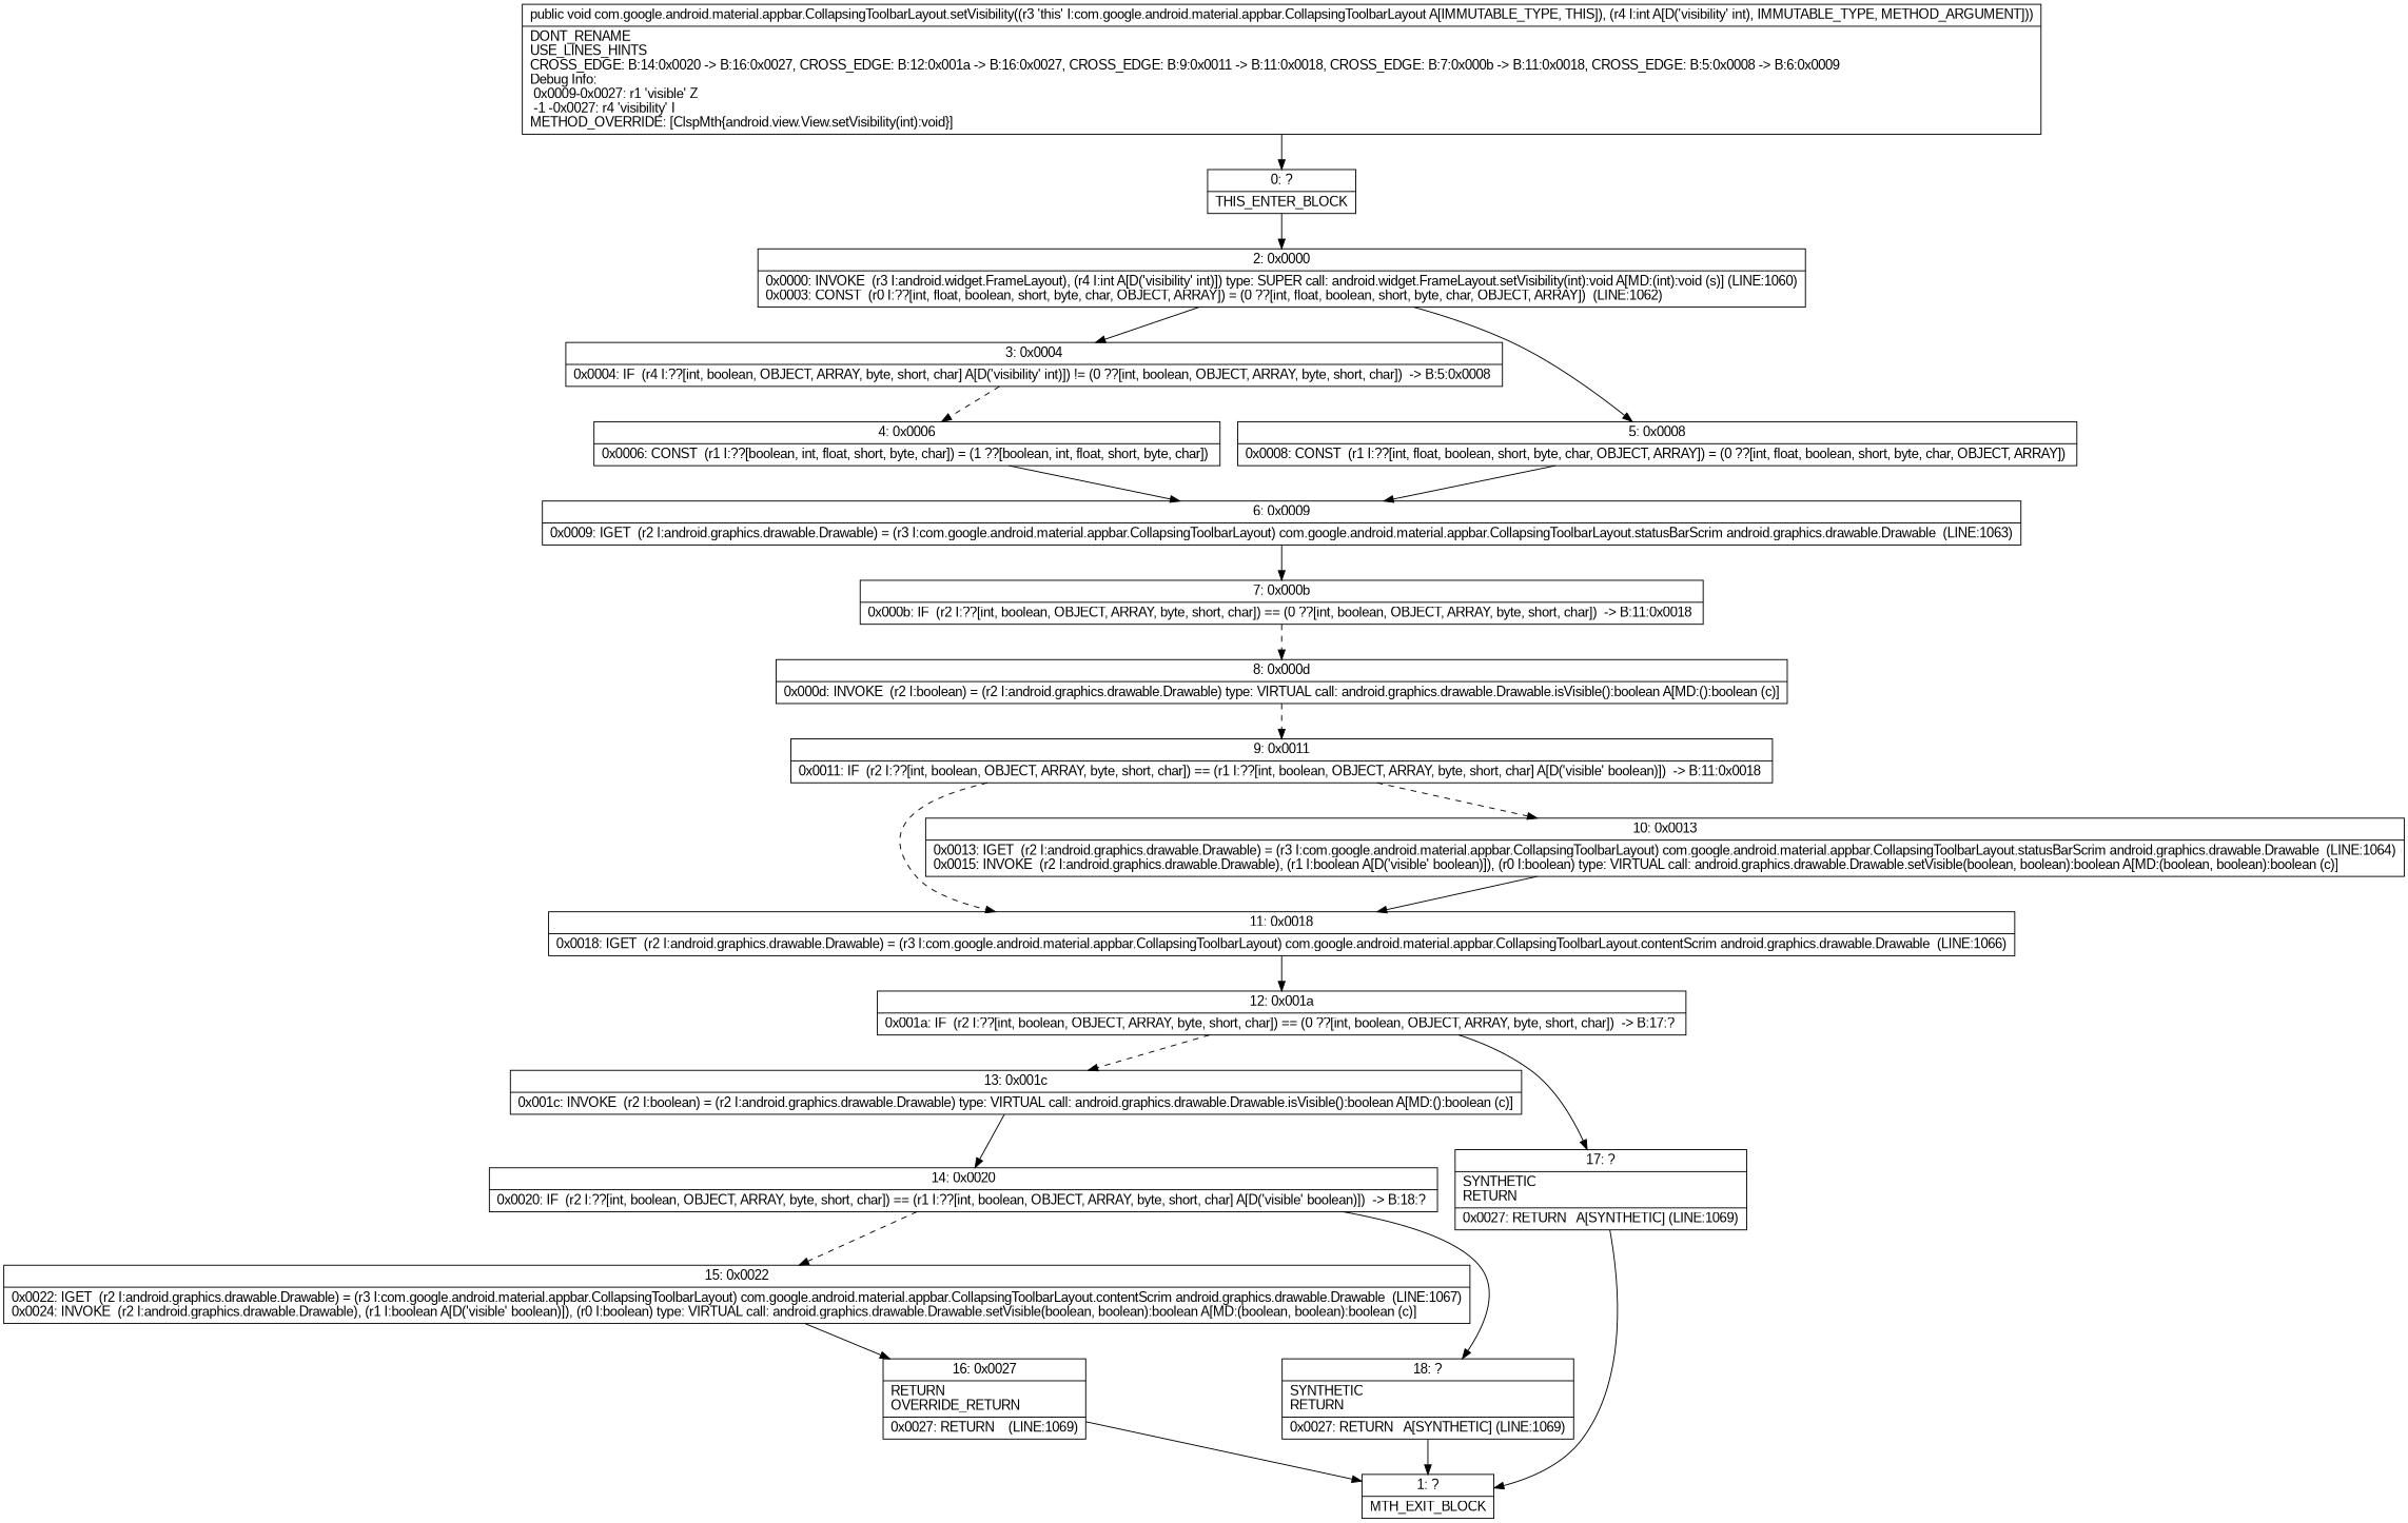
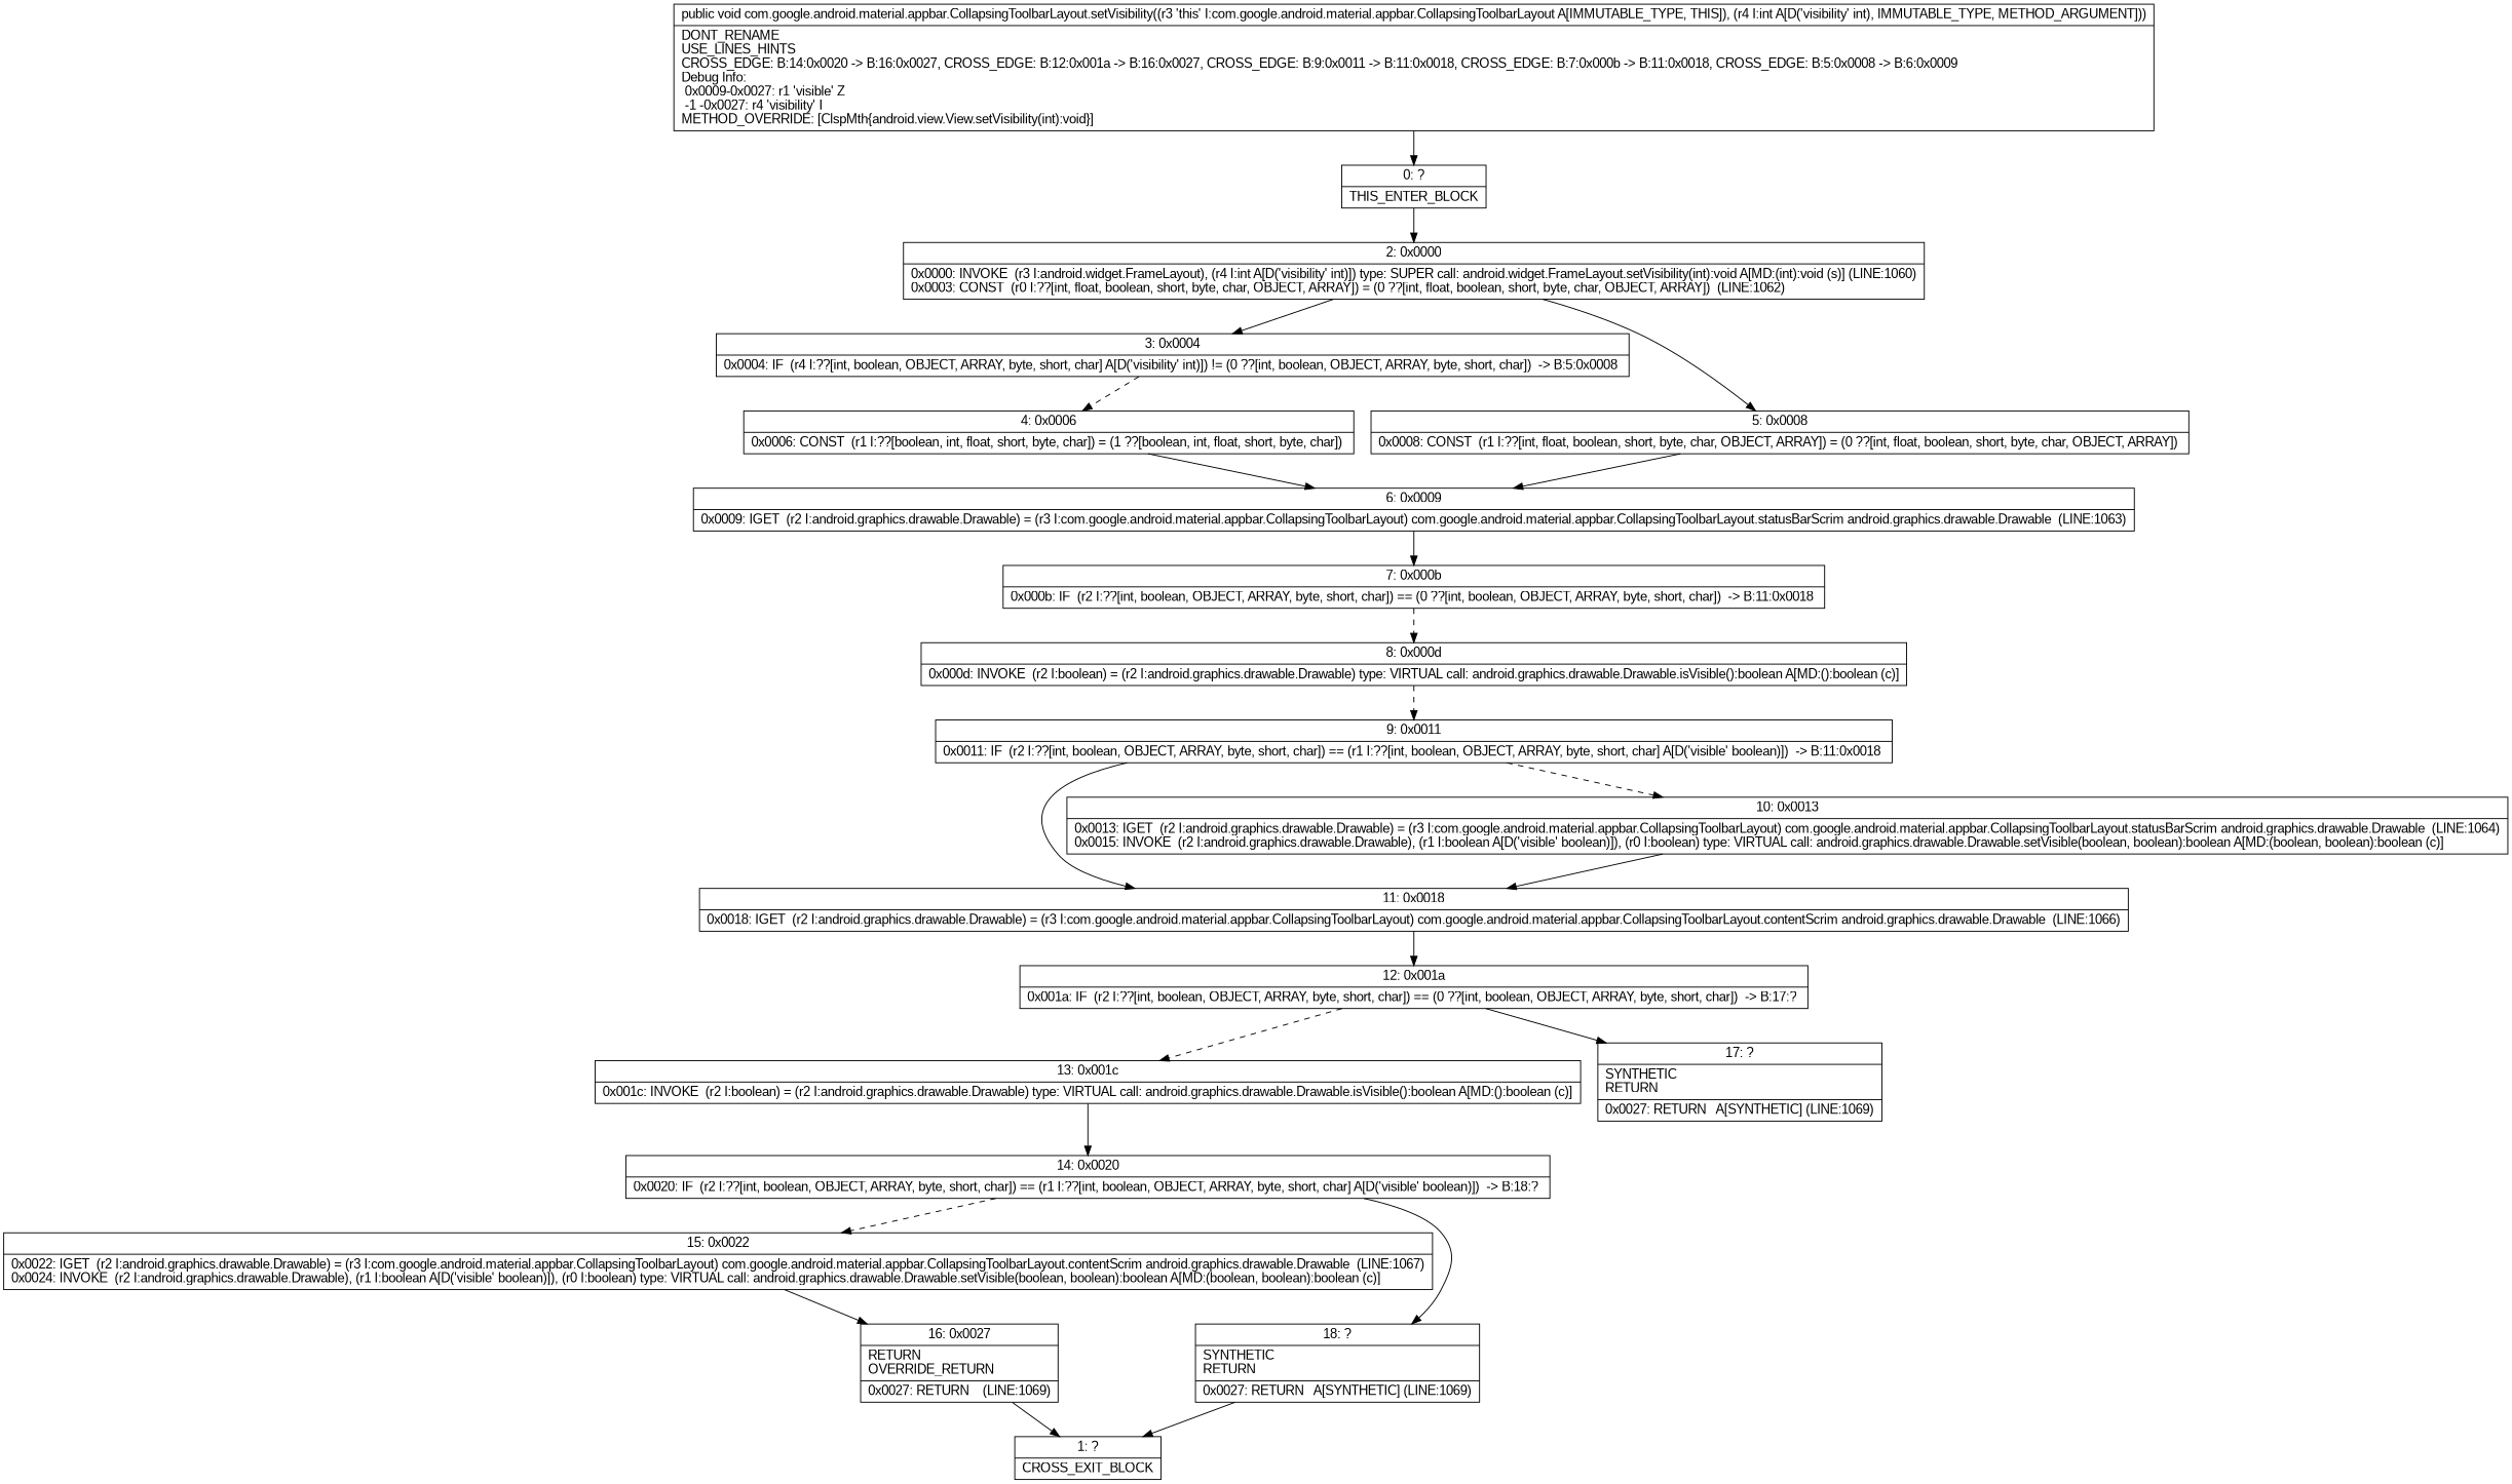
  digraph {
    fontname="Liberation Sans"
    node [fontname="Liberation Sans" shape=record]
    edge [fontname="Liberation Sans"]
    n1 [label="{0\:\ ?|THIS_ENTER_BLOCK\l}"]
    n2 [label="{2\:\ 0x0000|0x0000: INVOKE  (r3 I:android.widget.FrameLayout), (r4 I:int A[D('visibility' int)]) type: SUPER call: android.widget.FrameLayout.setVisibility(int):void A[MD:(int):void (s)] (LINE:1060)\l0x0003: CONST  (r0 I:??[int, float, boolean, short, byte, char, OBJECT, ARRAY]) = (0 ??[int, float, boolean, short, byte, char, OBJECT, ARRAY])  (LINE:1062)\l}"]
    n3 [label="{3\:\ 0x0004|0x0004: IF  (r4 I:??[int, boolean, OBJECT, ARRAY, byte, short, char] A[D('visibility' int)]) != (0 ??[int, boolean, OBJECT, ARRAY, byte, short, char])  \-\> B:5:0x0008 \l}"]
    n4 [label="{5\:\ 0x0008|0x0008: CONST  (r1 I:??[int, float, boolean, short, byte, char, OBJECT, ARRAY]) = (0 ??[int, float, boolean, short, byte, char, OBJECT, ARRAY]) \l}"]
    n5 [label="{4\:\ 0x0006|0x0006: CONST  (r1 I:??[boolean, int, float, short, byte, char]) = (1 ??[boolean, int, float, short, byte, char]) \l}"]
    n6 [label="{6\:\ 0x0009|0x0009: IGET  (r2 I:android.graphics.drawable.Drawable) = (r3 I:com.google.android.material.appbar.CollapsingToolbarLayout) com.google.android.material.appbar.CollapsingToolbarLayout.statusBarScrim android.graphics.drawable.Drawable  (LINE:1063)\l}"]
    n7 [label="{7\:\ 0x000b|0x000b: IF  (r2 I:??[int, boolean, OBJECT, ARRAY, byte, short, char]) == (0 ??[int, boolean, OBJECT, ARRAY, byte, short, char])  \-\> B:11:0x0018 \l}"]
    n8 [label="{8\:\ 0x000d|0x000d: INVOKE  (r2 I:boolean) = (r2 I:android.graphics.drawable.Drawable) type: VIRTUAL call: android.graphics.drawable.Drawable.isVisible():boolean A[MD:():boolean (c)]\l}"]
    n9 [label="{9\:\ 0x0011|0x0011: IF  (r2 I:??[int, boolean, OBJECT, ARRAY, byte, short, char]) == (r1 I:??[int, boolean, OBJECT, ARRAY, byte, short, char] A[D('visible' boolean)])  \-\> B:11:0x0018 \l}"]
    n10 [label="{11\:\ 0x0018|0x0018: IGET  (r2 I:android.graphics.drawable.Drawable) = (r3 I:com.google.android.material.appbar.CollapsingToolbarLayout) com.google.android.material.appbar.CollapsingToolbarLayout.contentScrim android.graphics.drawable.Drawable  (LINE:1066)\l}"]
    n11 [label="{12\:\ 0x001a|0x001a: IF  (r2 I:??[int, boolean, OBJECT, ARRAY, byte, short, char]) == (0 ??[int, boolean, OBJECT, ARRAY, byte, short, char])  \-\> B:17:? \l}"]
    n12 [label="{10\:\ 0x0013|0x0013: IGET  (r2 I:android.graphics.drawable.Drawable) = (r3 I:com.google.android.material.appbar.CollapsingToolbarLayout) com.google.android.material.appbar.CollapsingToolbarLayout.statusBarScrim android.graphics.drawable.Drawable  (LINE:1064)\l0x0015: INVOKE  (r2 I:android.graphics.drawable.Drawable), (r1 I:boolean A[D('visible' boolean)]), (r0 I:boolean) type: VIRTUAL call: android.graphics.drawable.Drawable.setVisible(boolean, boolean):boolean A[MD:(boolean, boolean):boolean (c)]\l}"]
    n13 [label="{13\:\ 0x001c|0x001c: INVOKE  (r2 I:boolean) = (r2 I:android.graphics.drawable.Drawable) type: VIRTUAL call: android.graphics.drawable.Drawable.isVisible():boolean A[MD:():boolean (c)]\l}"]
    n14 [label="{17\:\ ?|SYNTHETIC\lRETURN\l|0x0027: RETURN   A[SYNTHETIC] (LINE:1069)\l}"]
    n15 [label="{14\:\ 0x0020|0x0020: IF  (r2 I:??[int, boolean, OBJECT, ARRAY, byte, short, char]) == (r1 I:??[int, boolean, OBJECT, ARRAY, byte, short, char] A[D('visible' boolean)])  \-\> B:18:? \l}"]
-   n16 [label="{1\:\ ?|MTH_EXIT_BLOCK\l}"]
+   n16 [label="{1\:\ ?|CROSS_EXIT_BLOCK\l}"]
    n17 [label="{15\:\ 0x0022|0x0022: IGET  (r2 I:android.graphics.drawable.Drawable) = (r3 I:com.google.android.material.appbar.CollapsingToolbarLayout) com.google.android.material.appbar.CollapsingToolbarLayout.contentScrim android.graphics.drawable.Drawable  (LINE:1067)\l0x0024: INVOKE  (r2 I:android.graphics.drawable.Drawable), (r1 I:boolean A[D('visible' boolean)]), (r0 I:boolean) type: VIRTUAL call: android.graphics.drawable.Drawable.setVisible(boolean, boolean):boolean A[MD:(boolean, boolean):boolean (c)]\l}"]
    n18 [label="{18\:\ ?|SYNTHETIC\lRETURN\l|0x0027: RETURN   A[SYNTHETIC] (LINE:1069)\l}"]
    n19 [label="{16\:\ 0x0027|RETURN\lOVERRIDE_RETURN\l|0x0027: RETURN    (LINE:1069)\l}"]
    n20 [label="{public void com.google.android.material.appbar.CollapsingToolbarLayout.setVisibility((r3 'this' I:com.google.android.material.appbar.CollapsingToolbarLayout A[IMMUTABLE_TYPE, THIS]), (r4 I:int A[D('visibility' int), IMMUTABLE_TYPE, METHOD_ARGUMENT]))  | DONT_RENAME\lUSE_LINES_HINTS\lCROSS_EDGE: B:14:0x0020 \-\> B:16:0x0027, CROSS_EDGE: B:12:0x001a \-\> B:16:0x0027, CROSS_EDGE: B:9:0x0011 \-\> B:11:0x0018, CROSS_EDGE: B:7:0x000b \-\> B:11:0x0018, CROSS_EDGE: B:5:0x0008 \-\> B:6:0x0009\lDebug Info:\l  0x0009\-0x0027: r1 'visible' Z\l  \-1 \-0x0027: r4 'visibility' I\lMETHOD_OVERRIDE: [ClspMth\{android.view.View.setVisibility(int):void\}]\l}"]
    n1 -> n2
    n2 -> n3
    n2 -> n4
    n3 -> n5 [style=dashed]
    n4 -> n6
    n5 -> n6
    n6 -> n7
    n7 -> n8 [style=dashed]
    n8 -> n9 [style=dashed]
-   n9 -> n10 [style=dashed]
+   n9 -> n10
    n9 -> n12 [style=dashed]
    n10 -> n11
    n11 -> n13 [style=dashed]
    n11 -> n14
    n12 -> n10
    n13 -> n15
-   n14 -> n16
    n15 -> n17 [style=dashed]
    n15 -> n18
    n17 -> n19
    n18 -> n16
    n19 -> n16
    n20 -> n1
  }
